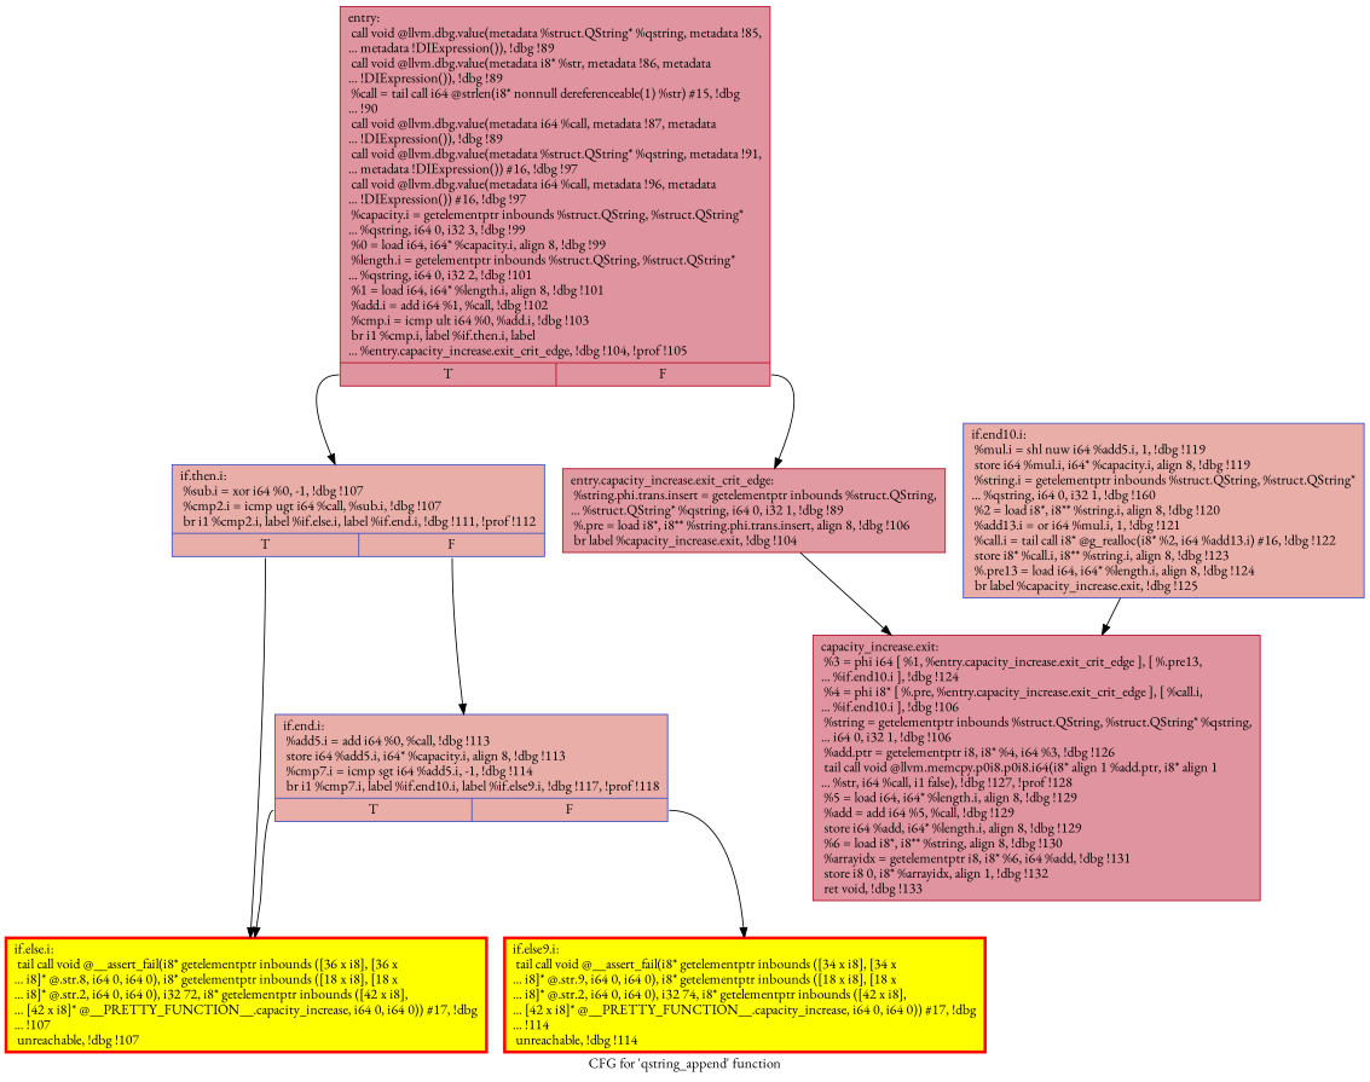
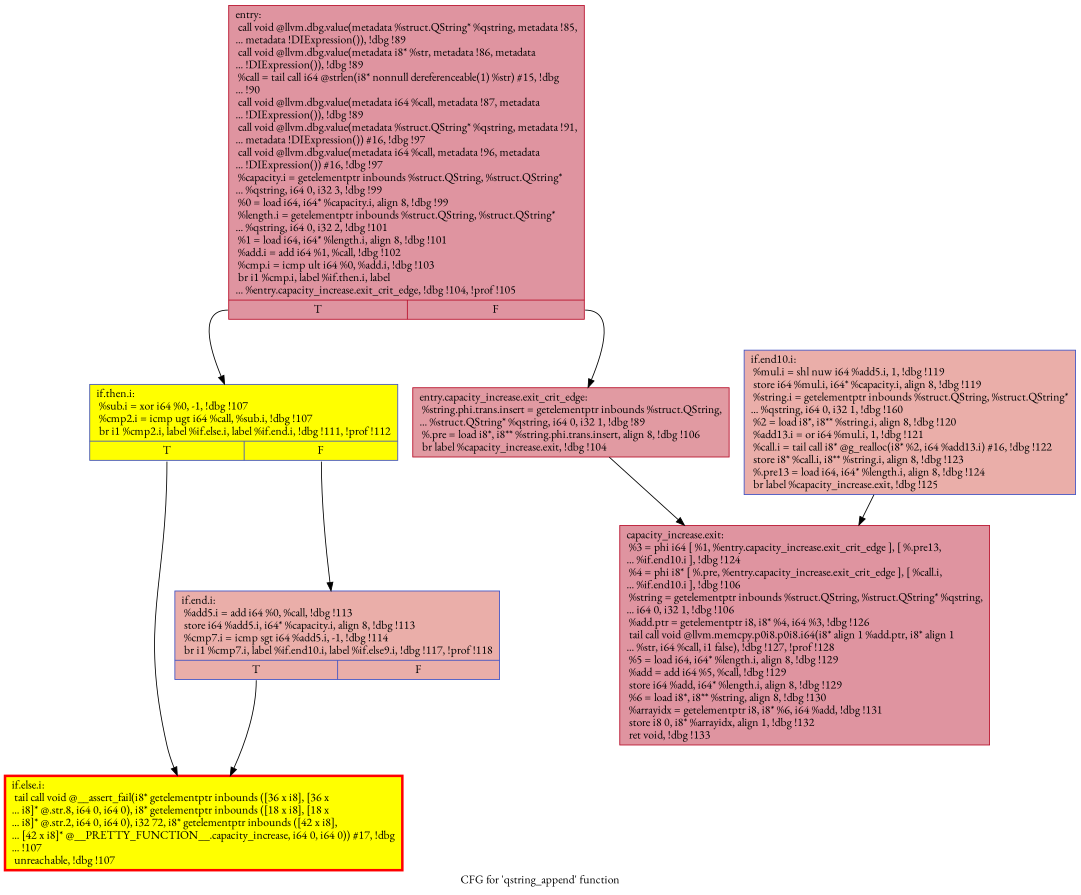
  digraph {
    fontname="EB Garamond"
    label="CFG for 'qstring_append' function"
    node [color="#b70d28ff" fillcolor="#d0473d70" fontname="EB Garamond" shape=record style=filled]
    edge [fontname="EB Garamond" tailport=s0]
    n1 [fillcolor="#b70d2870" label="{entry:\l  call void @llvm.dbg.value(metadata %struct.QString* %qstring, metadata !85,\l... metadata !DIExpression()), !dbg !89\l  call void @llvm.dbg.value(metadata i8* %str, metadata !86, metadata\l... !DIExpression()), !dbg !89\l  %call = tail call i64 @strlen(i8* nonnull dereferenceable(1) %str) #15, !dbg\l... !90\l  call void @llvm.dbg.value(metadata i64 %call, metadata !87, metadata\l... !DIExpression()), !dbg !89\l  call void @llvm.dbg.value(metadata %struct.QString* %qstring, metadata !91,\l... metadata !DIExpression()) #16, !dbg !97\l  call void @llvm.dbg.value(metadata i64 %call, metadata !96, metadata\l... !DIExpression()) #16, !dbg !97\l  %capacity.i = getelementptr inbounds %struct.QString, %struct.QString*\l... %qstring, i64 0, i32 3, !dbg !99\l  %0 = load i64, i64* %capacity.i, align 8, !dbg !99\l  %length.i = getelementptr inbounds %struct.QString, %struct.QString*\l... %qstring, i64 0, i32 2, !dbg !101\l  %1 = load i64, i64* %length.i, align 8, !dbg !101\l  %add.i = add i64 %1, %call, !dbg !102\l  %cmp.i = icmp ult i64 %0, %add.i, !dbg !103\l  br i1 %cmp.i, label %if.then.i, label\l... %entry.capacity_increase.exit_crit_edge, !dbg !104, !prof !105\l|{<s0>T|<s1>F}}"]
-   n2 [color="#3d50c3ff" label="{if.then.i:                                        \l  %sub.i = xor i64 %0, -1, !dbg !107\l  %cmp2.i = icmp ugt i64 %call, %sub.i, !dbg !107\l  br i1 %cmp2.i, label %if.else.i, label %if.end.i, !dbg !111, !prof !112\l|{<s0>T|<s1>F}}"]
+   n2 [color="#3d50c3ff" fillcolor=yellow label="{if.then.i:                                        \l  %sub.i = xor i64 %0, -1, !dbg !107\l  %cmp2.i = icmp ugt i64 %call, %sub.i, !dbg !107\l  br i1 %cmp2.i, label %if.else.i, label %if.end.i, !dbg !111, !prof !112\l|{<s0>T|<s1>F}}"]
    n3 [fillcolor="#bb1b2c70" label="{entry.capacity_increase.exit_crit_edge:           \l  %string.phi.trans.insert = getelementptr inbounds %struct.QString,\l... %struct.QString* %qstring, i64 0, i32 1, !dbg !89\l  %.pre = load i8*, i8** %string.phi.trans.insert, align 8, !dbg !106\l  br label %capacity_increase.exit, !dbg !104\l}"]
    n4 [color=red fillcolor=yellow label="{if.else.i:                                        \l  tail call void @__assert_fail(i8* getelementptr inbounds ([36 x i8], [36 x\l... i8]* @.str.8, i64 0, i64 0), i8* getelementptr inbounds ([18 x i8], [18 x\l... i8]* @.str.2, i64 0, i64 0), i32 72, i8* getelementptr inbounds ([42 x i8],\l... [42 x i8]* @__PRETTY_FUNCTION__.capacity_increase, i64 0, i64 0)) #17, !dbg\l... !107\l  unreachable, !dbg !107\l}" penwidth=3.0]
    n5 [color="#3d50c3ff" label="{if.end.i:                                         \l  %add5.i = add i64 %0, %call, !dbg !113\l  store i64 %add5.i, i64* %capacity.i, align 8, !dbg !113\l  %cmp7.i = icmp sgt i64 %add5.i, -1, !dbg !114\l  br i1 %cmp7.i, label %if.end10.i, label %if.else9.i, !dbg !117, !prof !118\l|{<s0>T|<s1>F}}"]
    n6 [fillcolor="#b70d2870" label="{capacity_increase.exit:                           \l  %3 = phi i64 [ %1, %entry.capacity_increase.exit_crit_edge ], [ %.pre13,\l... %if.end10.i ], !dbg !124\l  %4 = phi i8* [ %.pre, %entry.capacity_increase.exit_crit_edge ], [ %call.i,\l... %if.end10.i ], !dbg !106\l  %string = getelementptr inbounds %struct.QString, %struct.QString* %qstring,\l... i64 0, i32 1, !dbg !106\l  %add.ptr = getelementptr i8, i8* %4, i64 %3, !dbg !126\l  tail call void @llvm.memcpy.p0i8.p0i8.i64(i8* align 1 %add.ptr, i8* align 1\l... %str, i64 %call, i1 false), !dbg !127, !prof !128\l  %5 = load i64, i64* %length.i, align 8, !dbg !129\l  %add = add i64 %5, %call, !dbg !129\l  store i64 %add, i64* %length.i, align 8, !dbg !129\l  %6 = load i8*, i8** %string, align 8, !dbg !130\l  %arrayidx = getelementptr i8, i8* %6, i64 %add, !dbg !131\l  store i8 0, i8* %arrayidx, align 1, !dbg !132\l  ret void, !dbg !133\l}"]
-   n7 [color=red fillcolor=yellow label="{if.else9.i:                                       \l  tail call void @__assert_fail(i8* getelementptr inbounds ([34 x i8], [34 x\l... i8]* @.str.9, i64 0, i64 0), i8* getelementptr inbounds ([18 x i8], [18 x\l... i8]* @.str.2, i64 0, i64 0), i32 74, i8* getelementptr inbounds ([42 x i8],\l... [42 x i8]* @__PRETTY_FUNCTION__.capacity_increase, i64 0, i64 0)) #17, !dbg\l... !114\l  unreachable, !dbg !114\l}" penwidth=3.0]
    n8 [color="#3d50c3ff" label="{if.end10.i:                                       \l  %mul.i = shl nuw i64 %add5.i, 1, !dbg !119\l  store i64 %mul.i, i64* %capacity.i, align 8, !dbg !119\l  %string.i = getelementptr inbounds %struct.QString, %struct.QString*\l... %qstring, i64 0, i32 1, !dbg !160\l  %2 = load i8*, i8** %string.i, align 8, !dbg !120\l  %add13.i = or i64 %mul.i, 1, !dbg !121\l  %call.i = tail call i8* @g_realloc(i8* %2, i64 %add13.i) #16, !dbg !122\l  store i8* %call.i, i8** %string.i, align 8, !dbg !123\l  %.pre13 = load i64, i64* %length.i, align 8, !dbg !124\l  br label %capacity_increase.exit, !dbg !125\l}"]
    n1 -> n2
    n1 -> n3 [tailport=s1]
    n2 -> n4
    n2 -> n5 [tailport=s1]
    n3 -> n6
    n5 -> n4
-   n5 -> n7 [tailport=s1]
    n8 -> n6
  }
